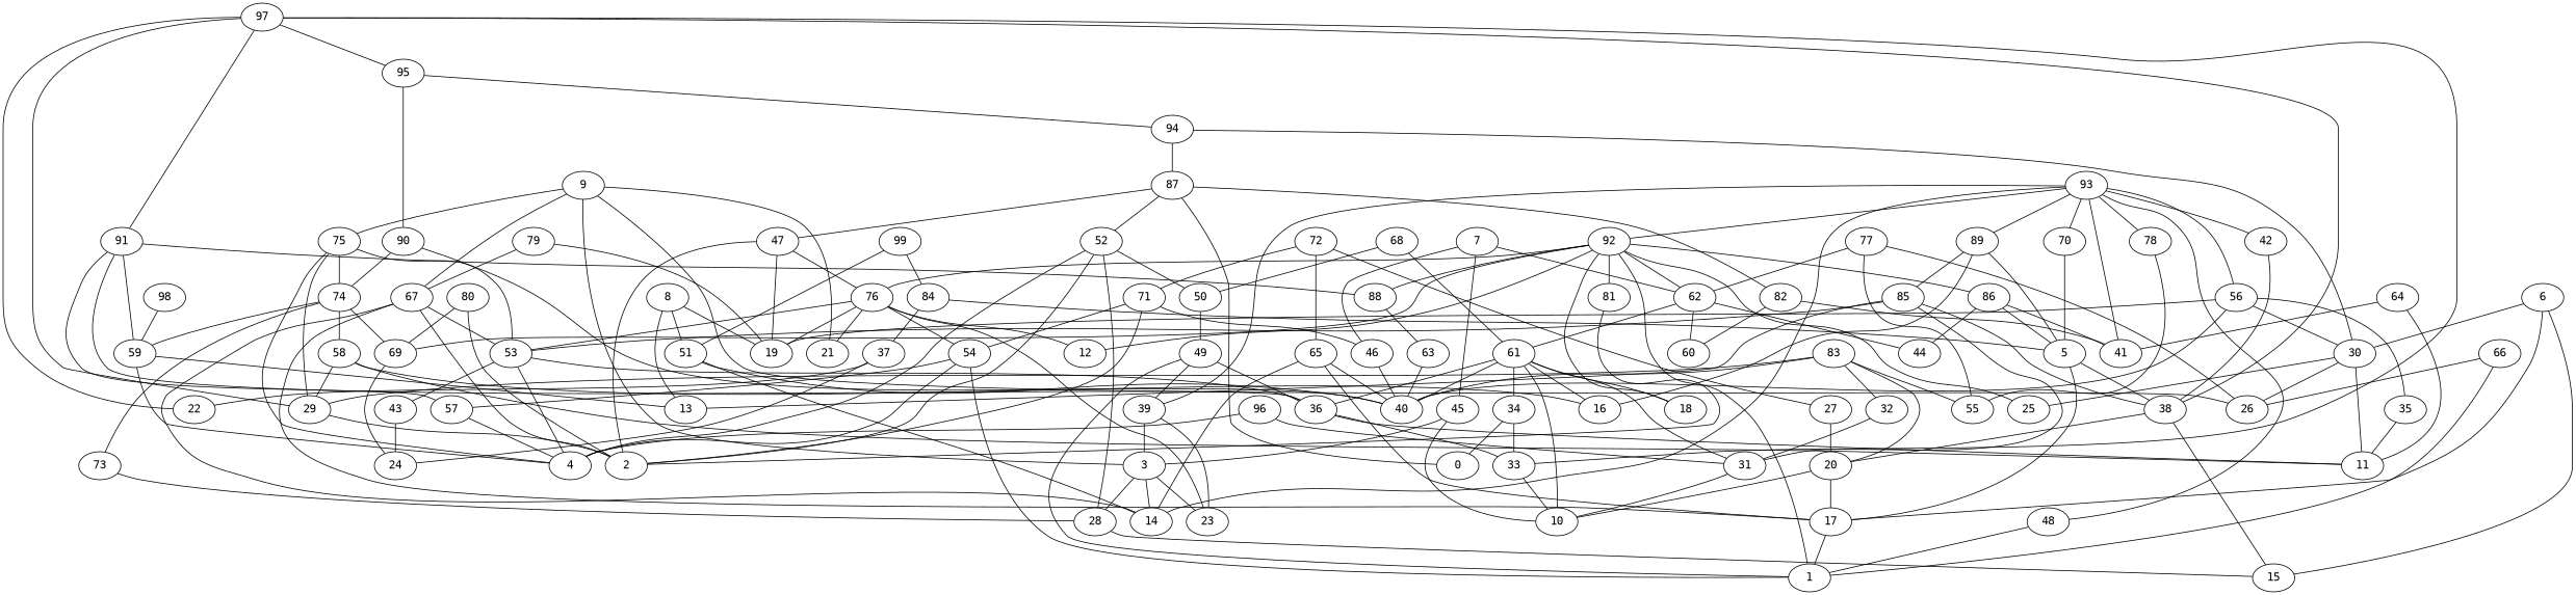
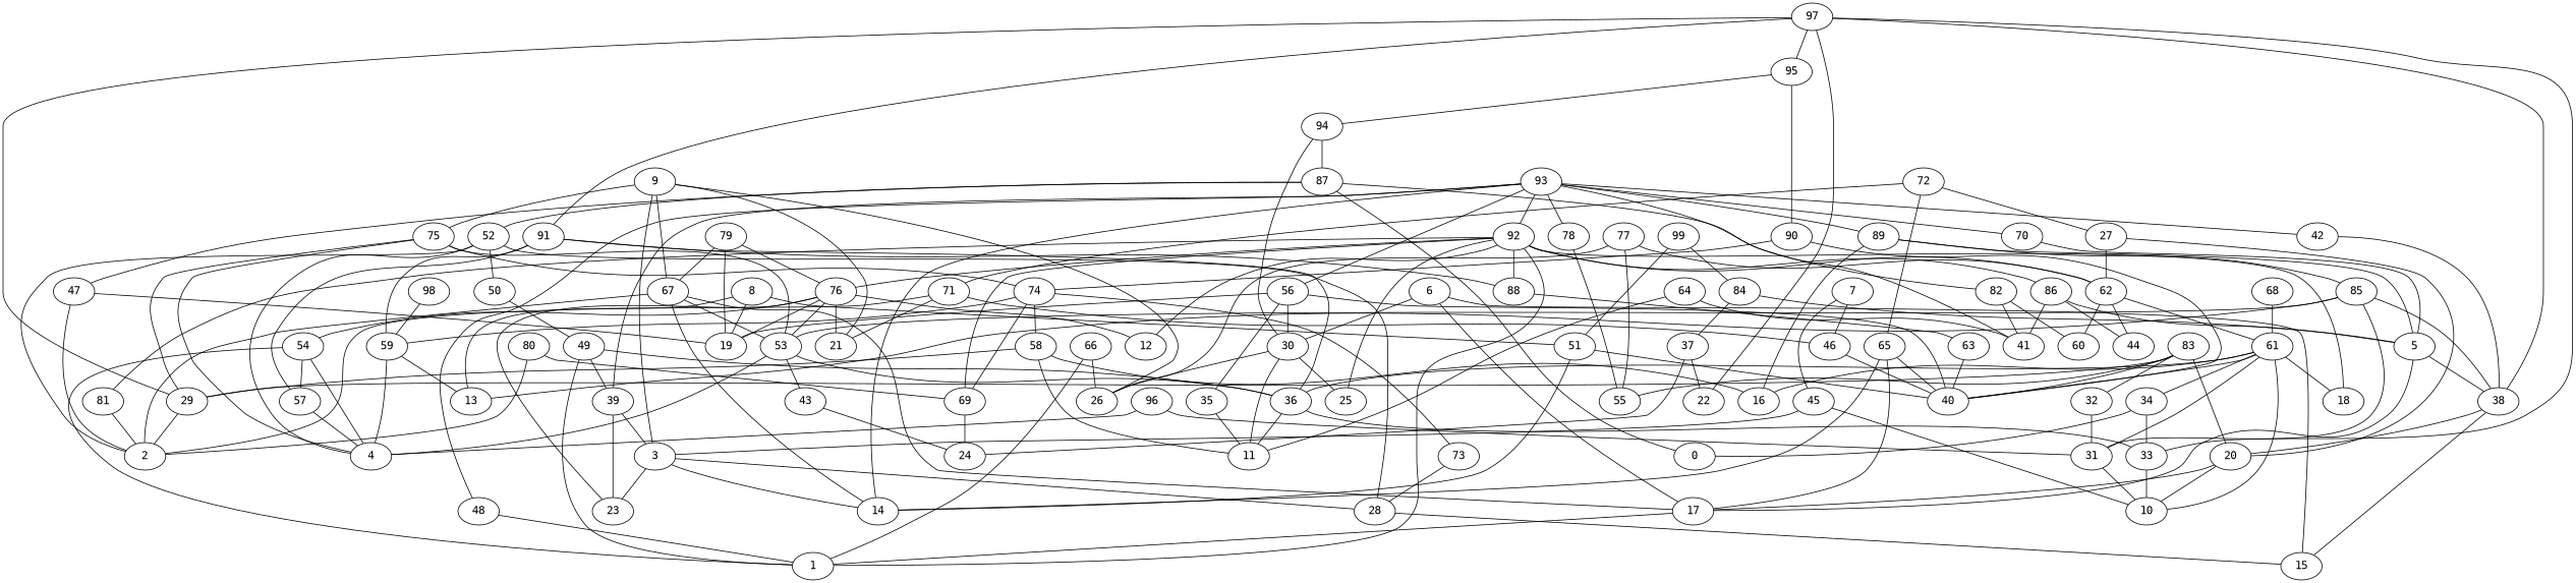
  digraph {
    fontname="DejaVu Sans Mono"
    node [fontname="DejaVu Sans Mono"]
    edge [color=black dir=none fontname="DejaVu Sans Mono"]
    94
    87
    30
    52
    82
    0
    47
    26
    11
    25
    74
    58
    73
    69
    59
    29
    16
    28
    24
    4
    13
    72
    27
    65
    71
    20
    40
    14
    17
    2
    46
    54
    77
    62
    55
    61
    60
    44
    78
    68
    50
    49
    36
    18
    31
    34
    10
    91
    88
    57
    33
    63
    1
    83
    32
    51
    7
    45
    3
    75
    53
    43
    99
    84
    37
    5
    22
    38
    8
    19
    35
    90
    39
    23
    15
    67
    92
    86
    81
    76
    12
    41
    21
    98
    89
    85
    93
    42
    70
    56
    48
    9
    79
    64
    66
    95
    6
    80
    97
    96
    subgraph sub_1 {
      94
      87
      30
      52
      82
      0
      47
      26
      11
      25
      74
      58
      73
      69
      59
      29
      16
      28
      24
      4
      13
      72
      27
      65
      71
      20
      40
      14
      17
      2
      46
      54
      77
      62
      55
      61
      60
      44
      78
      68
      50
      49
      36
      18
      31
      34
      10
      91
      88
      57
      33
      63
      1
      83
      32
      51
      7
      45
      3
      75
      53
      43
      99
      84
      37
      5
      22
      38
      8
      19
      35
      90
      39
      23
      15
      67
      92
      86
      81
      76
      12
      41
      21
      98
      89
      85
      93
      42
      70
      56
      48
      9
      79
      64
      66
      95
      6
      80
      97
      96
    }
    94 -> 87
    94 -> 30
    87 -> 52
    87 -> 82
    87 -> 0
    87 -> 47
    30 -> 26
    30 -> 11
    30 -> 25
    52 -> 28
    52 -> 4
    52 -> 2
    52 -> 50
    82 -> 60
    82 -> 41
    47 -> 2
    47 -> 19
    74 -> 58
    74 -> 73
    74 -> 69
    74 -> 59
    58 -> 11
    58 -> 29
    58 -> 16
    73 -> 28
    69 -> 24
    59 -> 4
    59 -> 13
    29 -> 2
    28 -> 15
    72 -> 27
    72 -> 65
    72 -> 71
    27 -> 20
    65 -> 40
    65 -> 14
    65 -> 17
    71 -> 2
    71 -> 46
-   71 -> 54
+   71 -> 21
    20 -> 17
    20 -> 10
    17 -> 1
    46 -> 40
    54 -> 4
    54 -> 57
    54 -> 1
    77 -> 26
    77 -> 62
    77 -> 55
    62 -> 61
    62 -> 60
    62 -> 44
    61 -> 16
    61 -> 40
    61 -> 36
    61 -> 18
    61 -> 31
    61 -> 34
    61 -> 10
    78 -> 55
    68 -> 61
-   68 -> 50
    50 -> 49
    49 -> 36
    49 -> 1
    49 -> 39
    36 -> 11
    36 -> 33
    31 -> 10
    34 -> 0
    34 -> 33
    91 -> 59
    91 -> 36
    91 -> 88
    91 -> 57
    88 -> 63
    57 -> 4
    33 -> 10
    63 -> 40
    83 -> 29
    83 -> 20
    83 -> 40
    83 -> 55
    83 -> 32
    32 -> 31
    51 -> 40
    51 -> 14
    7 -> 46
-   7 -> 62
+   27 -> 62
    7 -> 45
    45 -> 10
    45 -> 3
    3 -> 28
    3 -> 14
    3 -> 23
    75 -> 74
    75 -> 29
    75 -> 4
    75 -> 53
    53 -> 4
    53 -> 36
    53 -> 43
    43 -> 24
    99 -> 51
    99 -> 84
    84 -> 37
    84 -> 5
    37 -> 24
    37 -> 22
    5 -> 17
    5 -> 38
    38 -> 20
    38 -> 15
    8 -> 13
    8 -> 51
    8 -> 19
    35 -> 11
    90 -> 74
    90 -> 40
    39 -> 3
    39 -> 23
    67 -> 14
    67 -> 17
    67 -> 2
    67 -> 53
    92 -> 25
    92 -> 69
    92 -> 62
    92 -> 18
    92 -> 88
    92 -> 1
    92 -> 86
    92 -> 81
    92 -> 76
    92 -> 12
    86 -> 44
    86 -> 5
    86 -> 41
    81 -> 2
    76 -> 54
    76 -> 53
    76 -> 19
    76 -> 23
    76 -> 12
    76 -> 21
    98 -> 59
    89 -> 16
    89 -> 5
    89 -> 85
    85 -> 13
    85 -> 31
    85 -> 53
    85 -> 38
    93 -> 14
    93 -> 78
    93 -> 39
    93 -> 92
    93 -> 41
    93 -> 89
    93 -> 42
    93 -> 70
    93 -> 56
    93 -> 48
    42 -> 38
    70 -> 5
    56 -> 30
    56 -> 40
    56 -> 19
    56 -> 35
    48 -> 1
    9 -> 26
    9 -> 3
    9 -> 75
    9 -> 67
    9 -> 21
    79 -> 19
    79 -> 67
-   47 -> 76
+   79 -> 76
    64 -> 11
    64 -> 41
    66 -> 26
    66 -> 1
    95 -> 94
    95 -> 90
    6 -> 30
    6 -> 17
    6 -> 15
    80 -> 69
    80 -> 2
    97 -> 29
    97 -> 91
    97 -> 33
    97 -> 22
    97 -> 38
    97 -> 95
    96 -> 4
    96 -> 31
  }
